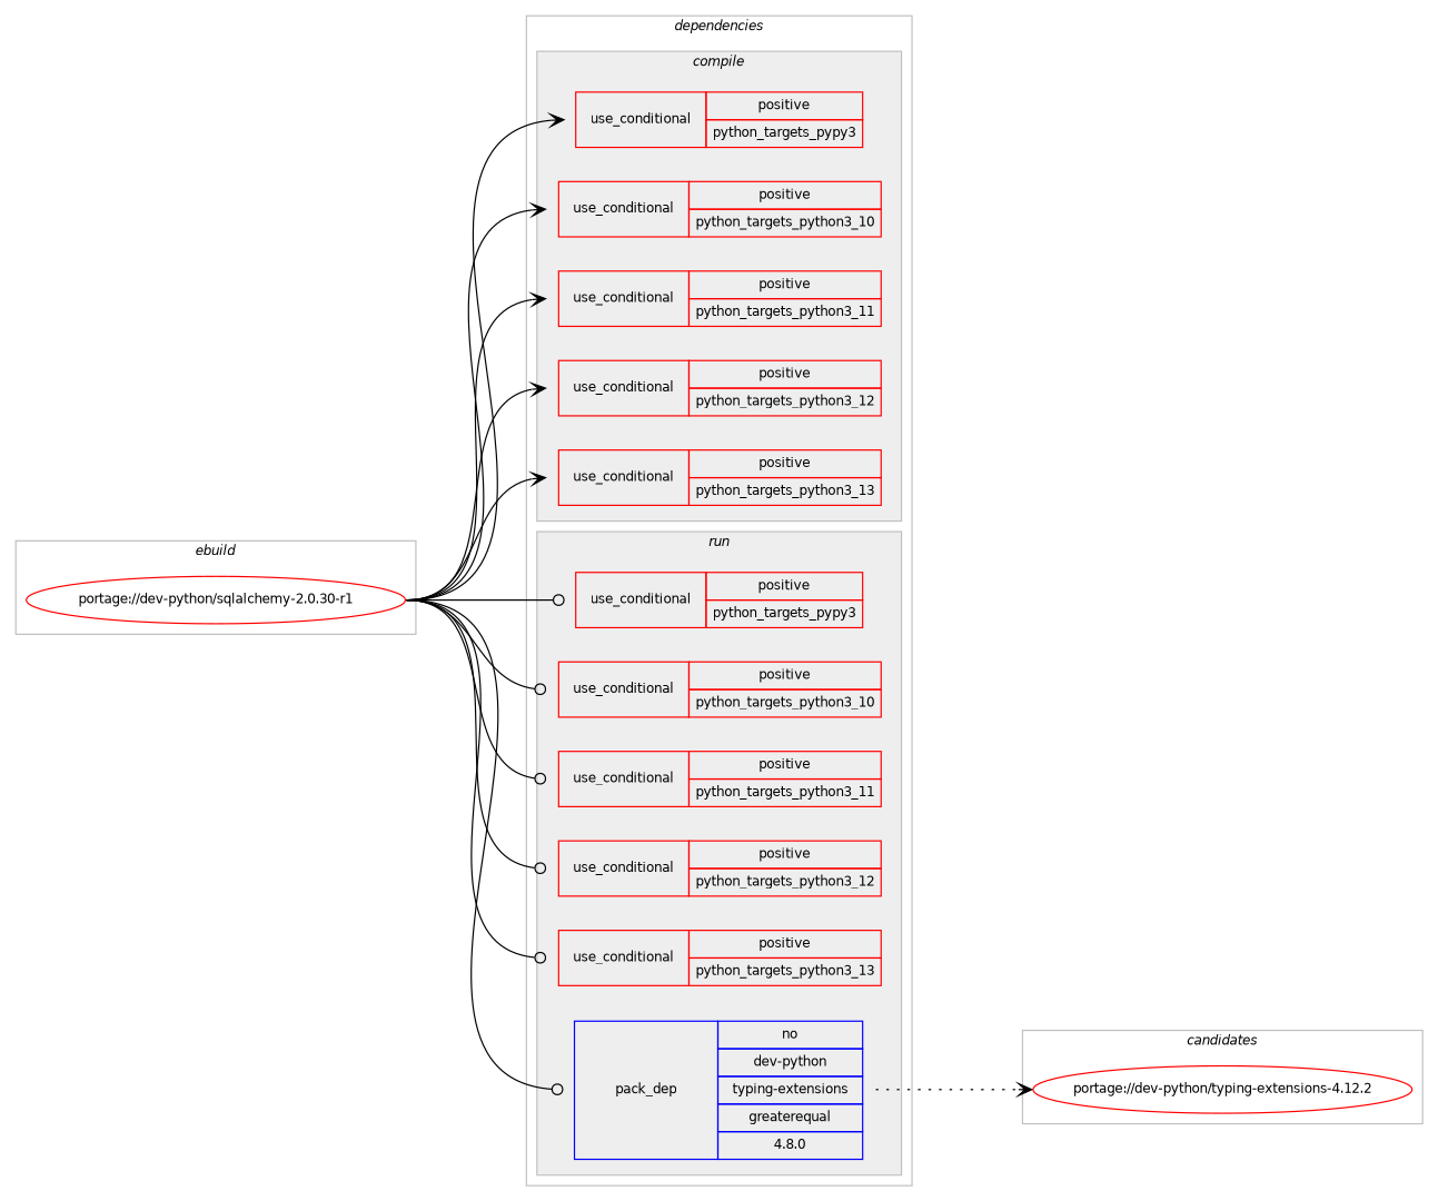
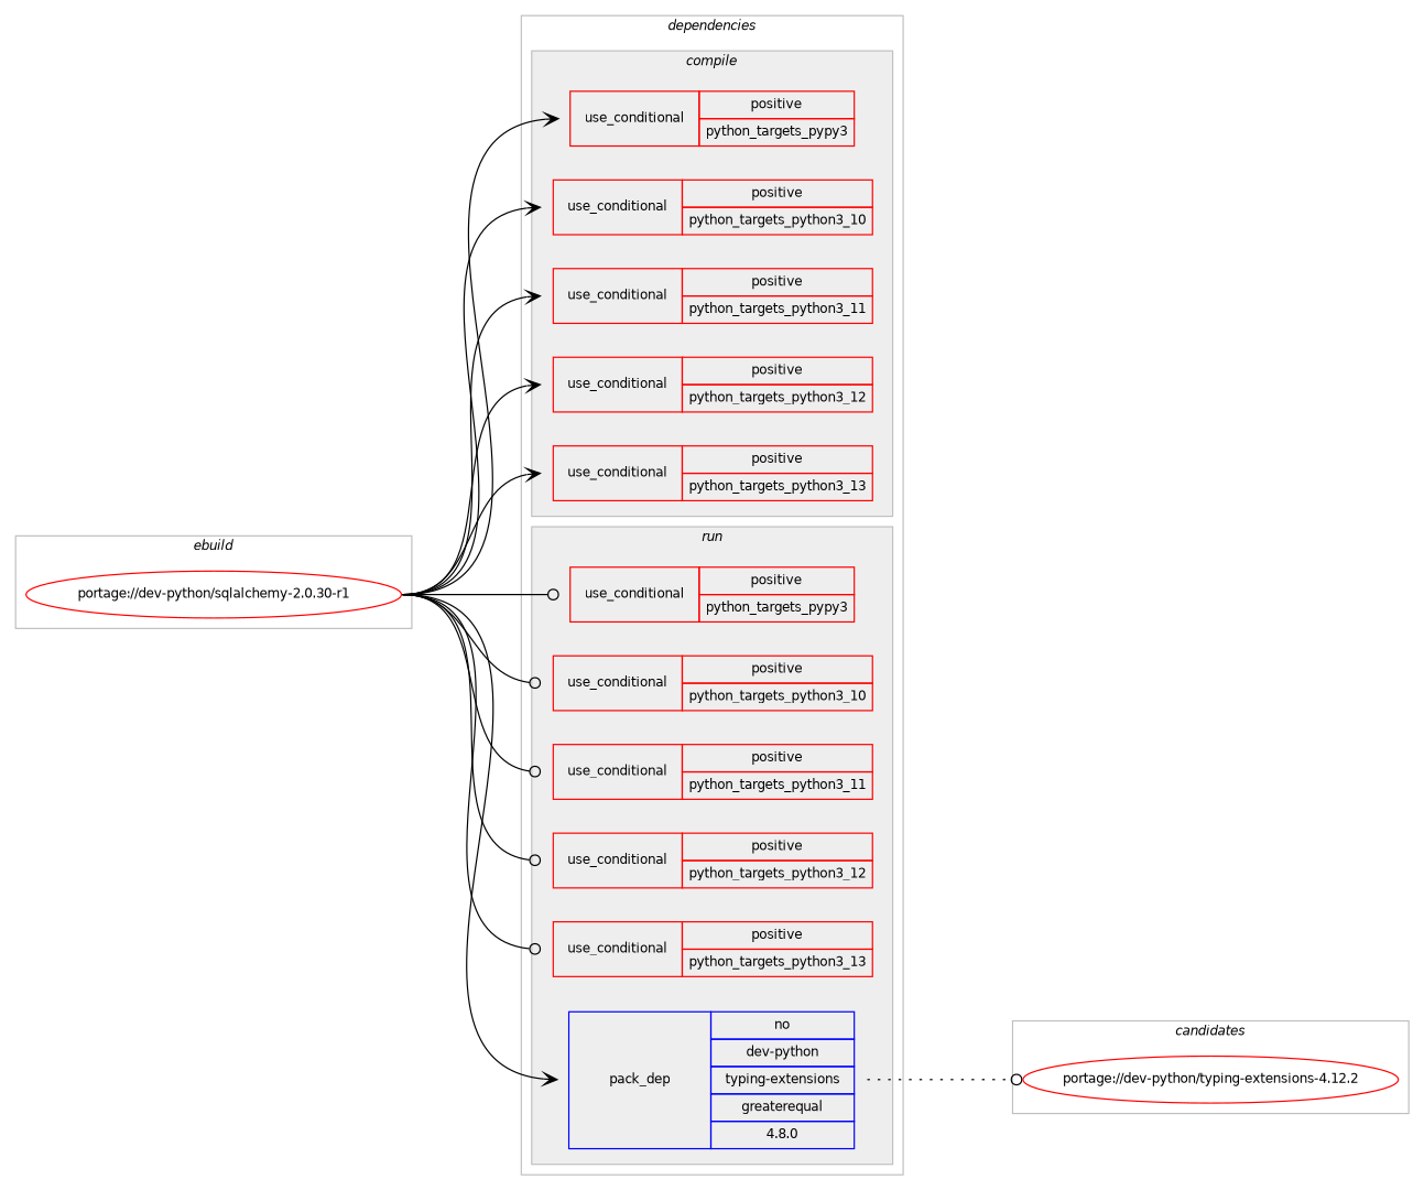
  digraph {
    compound=true
    concentrate=true
    fontname=Helvetica
    fontsize=10
    newrank=true
    rankdir=LR
    ranksep=1.5
    node [color=red fontname=Helvetica fontsize=10 shape=none]
    edge [arrowhead=vee headport=w style=solid tailport=e weight=20]
    n1 [label="portage://dev-python/sqlalchemy-2.0.30-r1" width=4 shape=""]
    n2 [label=<<TABLE BORDER="0" CELLBORDER="1" CELLSPACING="0" CELLPADDING="4"><TR><TD ROWSPAN="3" CELLPADDING="10">use_conditional</TD></TR><TR><TD>positive</TD></TR><TR><TD>python_targets_pypy3</TD></TR></TABLE>>]
    n3 [label=<<TABLE BORDER="0" CELLBORDER="1" CELLSPACING="0" CELLPADDING="4"><TR><TD ROWSPAN="3" CELLPADDING="10">use_conditional</TD></TR><TR><TD>positive</TD></TR><TR><TD>python_targets_python3_10</TD></TR></TABLE>>]
    n4 [label=<<TABLE BORDER="0" CELLBORDER="1" CELLSPACING="0" CELLPADDING="4"><TR><TD ROWSPAN="3" CELLPADDING="10">use_conditional</TD></TR><TR><TD>positive</TD></TR><TR><TD>python_targets_python3_11</TD></TR></TABLE>>]
    n5 [label=<<TABLE BORDER="0" CELLBORDER="1" CELLSPACING="0" CELLPADDING="4"><TR><TD ROWSPAN="3" CELLPADDING="10">use_conditional</TD></TR><TR><TD>positive</TD></TR><TR><TD>python_targets_python3_12</TD></TR></TABLE>>]
    n6 [label=<<TABLE BORDER="0" CELLBORDER="1" CELLSPACING="0" CELLPADDING="4"><TR><TD ROWSPAN="3" CELLPADDING="10">use_conditional</TD></TR><TR><TD>positive</TD></TR><TR><TD>python_targets_python3_13</TD></TR></TABLE>>]
    n7 [label=<<TABLE BORDER="0" CELLBORDER="1" CELLSPACING="0" CELLPADDING="4"><TR><TD ROWSPAN="3" CELLPADDING="10">use_conditional</TD></TR><TR><TD>positive</TD></TR><TR><TD>python_targets_pypy3</TD></TR></TABLE>>]
    n8 [label=<<TABLE BORDER="0" CELLBORDER="1" CELLSPACING="0" CELLPADDING="4"><TR><TD ROWSPAN="3" CELLPADDING="10">use_conditional</TD></TR><TR><TD>positive</TD></TR><TR><TD>python_targets_python3_10</TD></TR></TABLE>>]
    n9 [label=<<TABLE BORDER="0" CELLBORDER="1" CELLSPACING="0" CELLPADDING="4"><TR><TD ROWSPAN="3" CELLPADDING="10">use_conditional</TD></TR><TR><TD>positive</TD></TR><TR><TD>python_targets_python3_11</TD></TR></TABLE>>]
    n10 [label=<<TABLE BORDER="0" CELLBORDER="1" CELLSPACING="0" CELLPADDING="4"><TR><TD ROWSPAN="3" CELLPADDING="10">use_conditional</TD></TR><TR><TD>positive</TD></TR><TR><TD>python_targets_python3_12</TD></TR></TABLE>>]
    n11 [label=<<TABLE BORDER="0" CELLBORDER="1" CELLSPACING="0" CELLPADDING="4"><TR><TD ROWSPAN="3" CELLPADDING="10">use_conditional</TD></TR><TR><TD>positive</TD></TR><TR><TD>python_targets_python3_13</TD></TR></TABLE>>]
    n12 [color=blue label=<<TABLE BORDER="0" CELLBORDER="1" CELLSPACING="0" CELLPADDING="4" WIDTH="220"><TR><TD ROWSPAN="6" CELLPADDING="30">pack_dep</TD></TR><TR><TD WIDTH="110">no</TD></TR><TR><TD>dev-python</TD></TR><TR><TD>typing-extensions</TD></TR><TR><TD>greaterequal</TD></TR><TR><TD>4.8.0</TD></TR></TABLE>>]
    n13 [label="portage://dev-python/typing-extensions-4.12.2" width=4 shape=""]
    subgraph cluster_1 {
      color=gray
      label=<<i>ebuild</i>>
      rank=same
      n1
    }
    subgraph cluster_2 {
      color=gray
      label=<<i>dependencies</i>>
      subgraph cluster_3 {
        color=gray
        fillcolor="#eeeeee"
        label=<<i>compile</i>>
        style=filled
        subgraph sub_4 {
          color=gray
          fillcolor="#eeeeee"
          label=<<i>compile</i>>
          style=filled
          n2
        }
        subgraph sub_5 {
          color=gray
          fillcolor="#eeeeee"
          label=<<i>compile</i>>
          style=filled
          n3
        }
        subgraph sub_6 {
          color=gray
          fillcolor="#eeeeee"
          label=<<i>compile</i>>
          style=filled
          n4
        }
        subgraph sub_7 {
          color=gray
          fillcolor="#eeeeee"
          label=<<i>compile</i>>
          style=filled
          n5
        }
        subgraph sub_8 {
          color=gray
          fillcolor="#eeeeee"
          label=<<i>compile</i>>
          style=filled
          n6
        }
      }
      subgraph cluster_9 {
        color=gray
        fillcolor="#eeeeee"
        label=<<i>compile and run</i>>
        style=filled
      }
      subgraph cluster_10 {
        color=gray
        fillcolor="#eeeeee"
        label=<<i>run</i>>
        style=filled
        subgraph sub_11 {
          color=gray
          fillcolor="#eeeeee"
          label=<<i>run</i>>
          style=filled
          n7
        }
        subgraph sub_12 {
          color=gray
          fillcolor="#eeeeee"
          label=<<i>run</i>>
          style=filled
          n8
        }
        subgraph sub_13 {
          color=gray
          fillcolor="#eeeeee"
          label=<<i>run</i>>
          style=filled
          n9
        }
        subgraph sub_14 {
          color=gray
          fillcolor="#eeeeee"
          label=<<i>run</i>>
          style=filled
          n10
        }
        subgraph sub_15 {
          color=gray
          fillcolor="#eeeeee"
          label=<<i>run</i>>
          style=filled
          n11
        }
        subgraph sub_16 {
          color=gray
          fillcolor="#eeeeee"
          label=<<i>run</i>>
          style=filled
          n12
        }
      }
    }
    subgraph cluster_17 {
      color=gray
      label=<<i>candidates</i>>
      rank=same
      subgraph sub_18 {
        color=black
        label=<<i>candidates</i>>
        nodesep=1
        rank=same
        n13
      }
    }
    n1 -> n2
    n1 -> n3
    n1 -> n4
    n1 -> n5
    n1 -> n6
    n1 -> n7 [arrowhead=odot]
    n1 -> n8 [arrowhead=odot]
    n1 -> n9 [arrowhead=odot]
    n1 -> n10 [arrowhead=odot]
    n1 -> n11 [arrowhead=odot]
-   n1 -> n12 [arrowhead=odot]
-   n12 -> n13 [style=dotted weight=100]
+   n1 -> n12
+   n12 -> n13 [arrowhead=odot style=dotted weight=100]
  }
